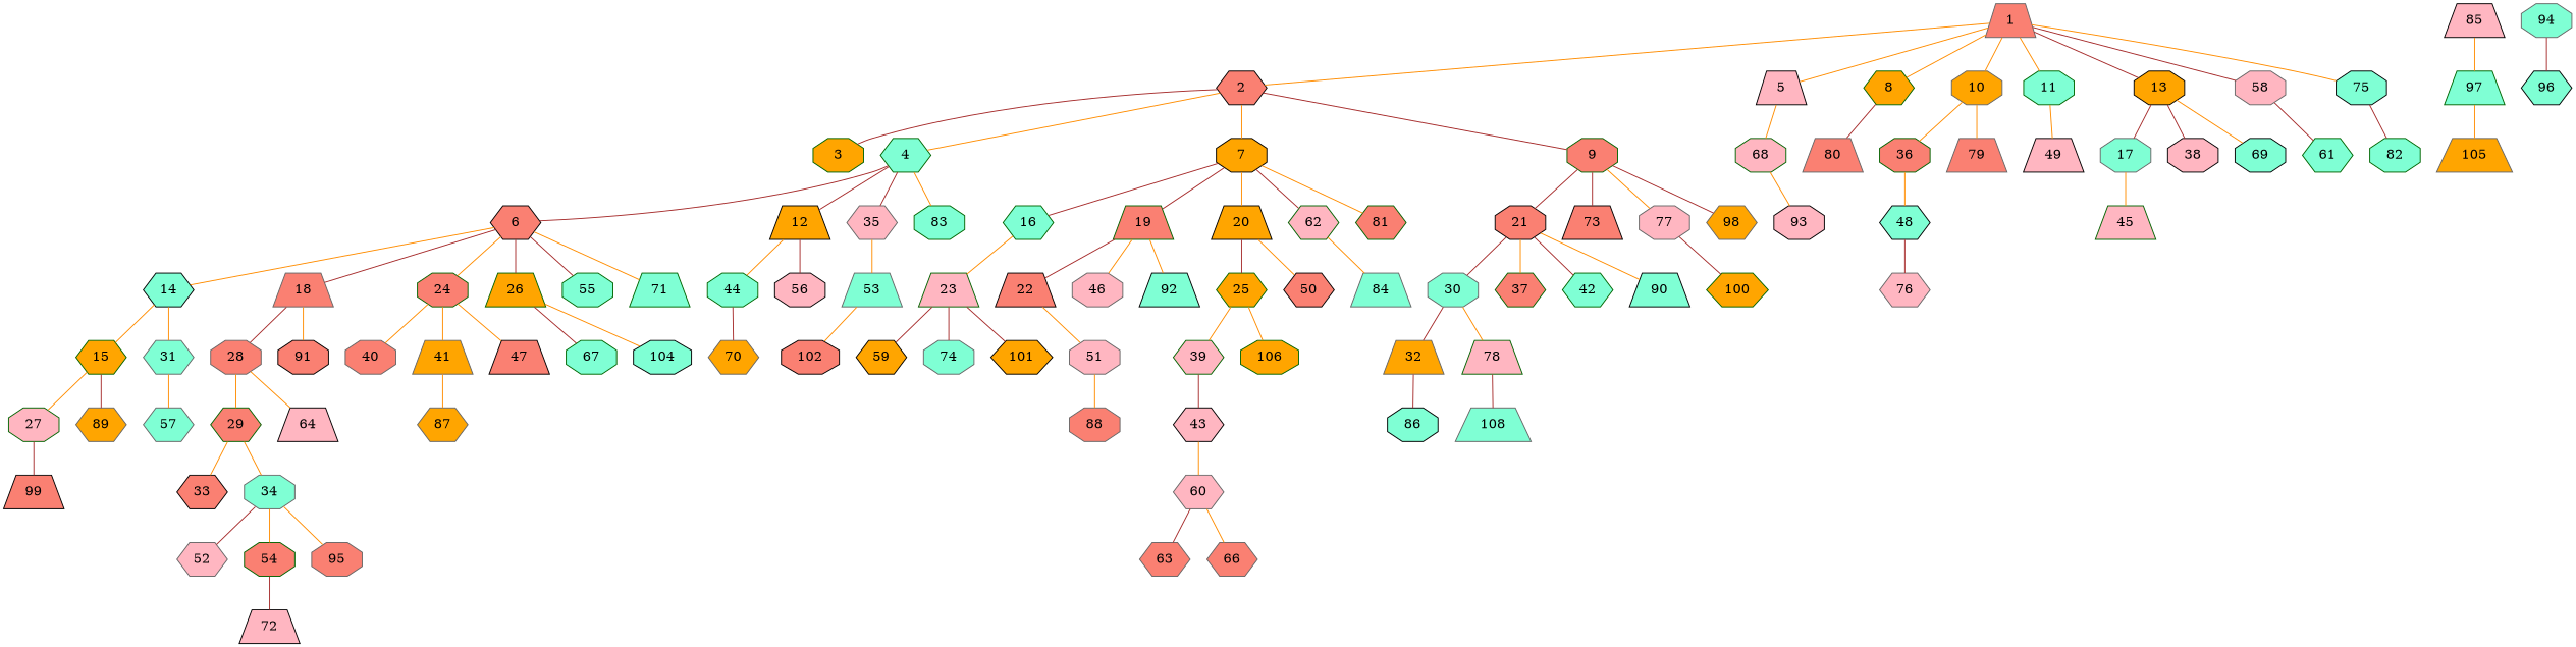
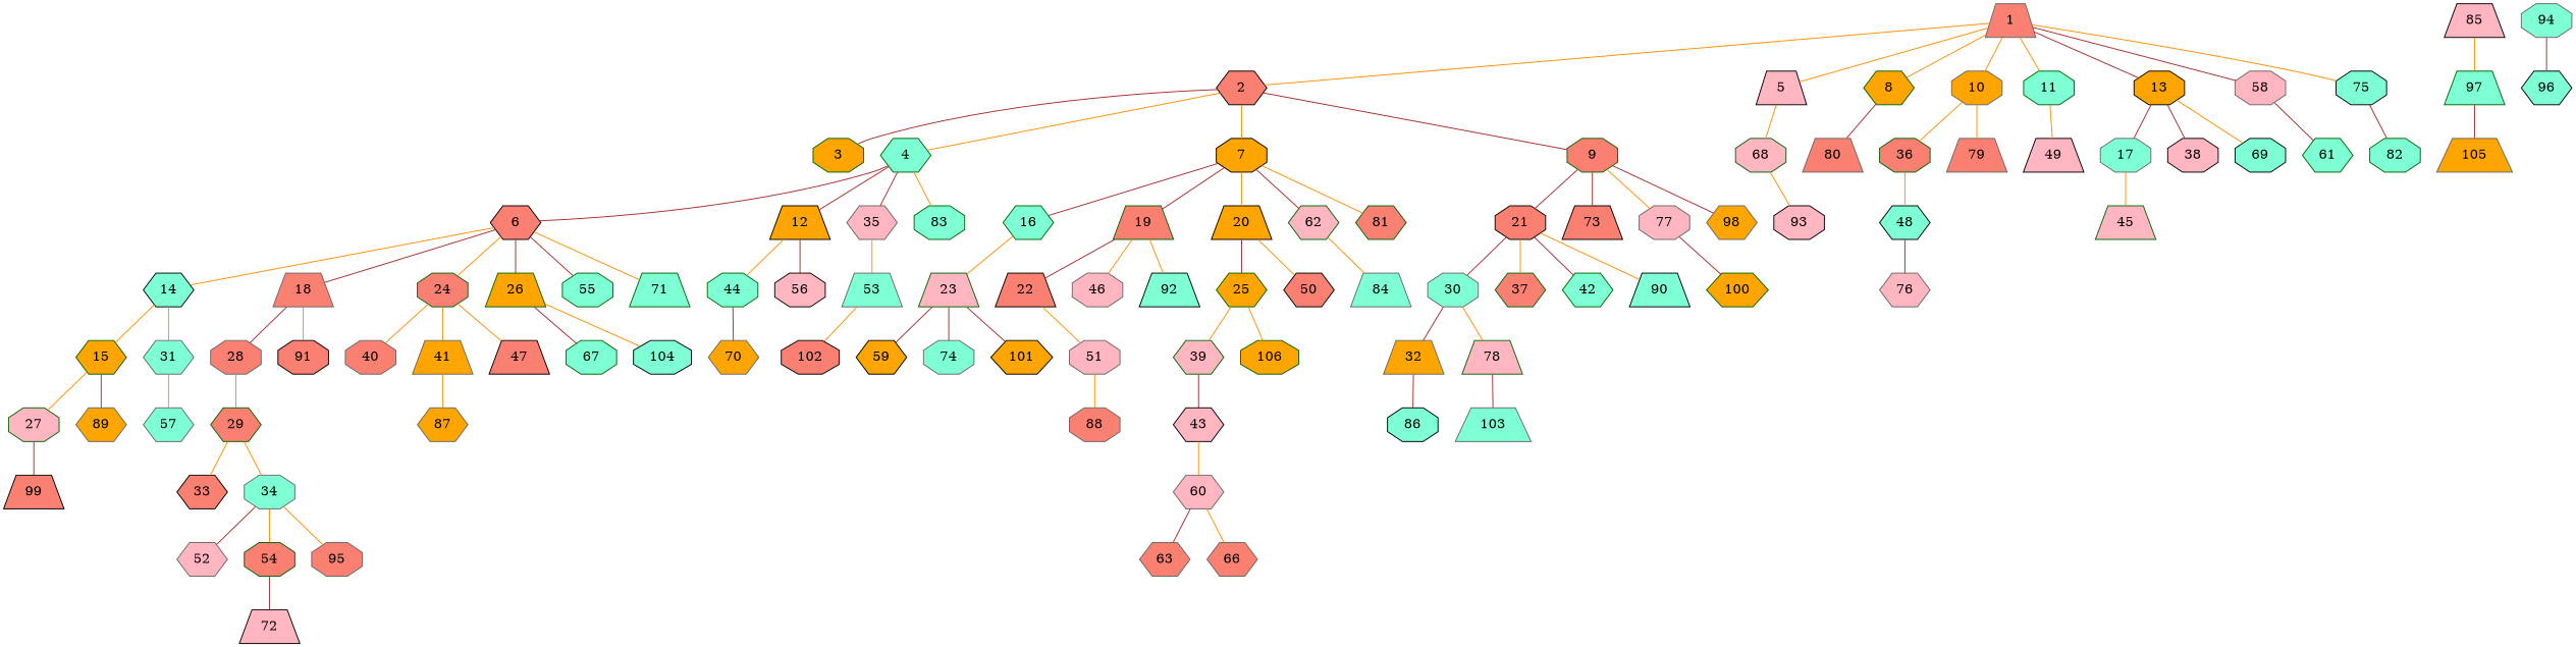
  graph {
    node [color=gray40 fillcolor=aquamarine shape=octagon style=filled]
    edge [color=darkorange]
    1 [fillcolor=salmon shape=trapezium]
    2 [color=black fillcolor=salmon shape=hexagon]
    5 [color=black fillcolor=lightpink shape=trapezium]
    8 [color=darkgreen fillcolor=orange shape=hexagon]
    10 [fillcolor=orange]
    11 [color=darkgreen]
    13 [color=black fillcolor=orange]
    58 [fillcolor=lightpink]
    75 [color=black]
    3 [color=darkgreen fillcolor=orange]
    4 [color=darkgreen shape=hexagon]
    7 [color=black fillcolor=orange]
    9 [color=darkgreen fillcolor=salmon]
    68 [color=darkgreen fillcolor=lightpink]
    80 [fillcolor=salmon shape=trapezium]
    36 [color=darkgreen fillcolor=salmon]
    79 [fillcolor=salmon shape=trapezium]
    49 [color=black fillcolor=lightpink shape=trapezium]
    17
    38 [color=black fillcolor=lightpink]
    69 [color=black]
    61 [color=darkgreen shape=hexagon]
    82 [color=darkgreen]
    6 [color=black fillcolor=salmon shape=hexagon]
    12 [color=black fillcolor=orange shape=trapezium]
    35 [fillcolor=lightpink shape=hexagon]
    83 [color=darkgreen]
    16 [color=darkgreen shape=hexagon]
    19 [color=darkgreen fillcolor=salmon shape=trapezium]
    20 [color=black fillcolor=orange shape=trapezium]
    62 [color=darkgreen fillcolor=lightpink shape=hexagon]
    81 [color=darkgreen fillcolor=salmon shape=hexagon]
    21 [color=black fillcolor=salmon]
    73 [color=black fillcolor=salmon shape=trapezium]
    77 [fillcolor=lightpink]
    98 [fillcolor=orange shape=hexagon]
    14 [color=black shape=hexagon]
    18 [fillcolor=salmon shape=trapezium]
    24 [color=darkgreen fillcolor=salmon]
    26 [color=darkgreen fillcolor=orange shape=trapezium]
    55 [color=darkgreen]
    71 [color=darkgreen shape=trapezium]
    44 [color=darkgreen]
    56 [color=black fillcolor=lightpink]
    53 [shape=trapezium]
    93 [color=black fillcolor=lightpink]
    15 [color=darkgreen fillcolor=orange shape=hexagon]
    31 [shape=hexagon]
    28 [fillcolor=salmon]
    91 [color=black fillcolor=salmon]
    40 [fillcolor=salmon]
    41 [fillcolor=orange shape=trapezium]
    47 [color=black fillcolor=salmon shape=trapezium]
    67 [color=darkgreen]
    104 [color=black]
    23 [color=darkgreen fillcolor=lightpink shape=trapezium]
    22 [color=black fillcolor=salmon shape=trapezium]
    46 [fillcolor=lightpink]
    92 [color=black shape=trapezium]
    25 [color=darkgreen fillcolor=orange shape=hexagon]
    50 [color=black fillcolor=salmon shape=hexagon]
    84 [shape=trapezium]
    30
    37 [color=darkgreen fillcolor=salmon shape=hexagon]
    42 [color=darkgreen shape=hexagon]
    90 [color=black shape=trapezium]
    100 [color=darkgreen fillcolor=orange shape=hexagon]
    48 [color=black shape=hexagon]
    70 [fillcolor=orange shape=hexagon]
    45 [color=darkgreen fillcolor=lightpink shape=trapezium]
    27 [color=darkgreen fillcolor=lightpink]
    89 [fillcolor=orange shape=hexagon]
    57 [shape=hexagon]
    99 [color=black fillcolor=salmon shape=trapezium]
    59 [color=black fillcolor=orange shape=hexagon]
    74
    101 [color=black fillcolor=orange shape=hexagon]
    29 [color=darkgreen fillcolor=salmon shape=hexagon]
-   64 [color=black fillcolor=lightpink shape=trapezium]
    51 [fillcolor=lightpink]
    39 [color=darkgreen fillcolor=lightpink shape=hexagon]
    106 [color=darkgreen fillcolor=orange]
    32 [fillcolor=orange shape=trapezium]
    78 [color=darkgreen fillcolor=lightpink shape=trapezium]
    85 [color=black fillcolor=lightpink shape=trapezium]
    97 [color=darkgreen shape=trapezium]
    88 [fillcolor=salmon]
    87 [fillcolor=orange shape=hexagon]
    43 [color=black fillcolor=lightpink shape=hexagon]
    33 [color=black fillcolor=salmon shape=hexagon]
    34
    52 [fillcolor=lightpink shape=hexagon]
    54 [color=darkgreen fillcolor=salmon]
    95 [fillcolor=salmon]
    86 [color=black]
-   103 [shape=trapezium label=108]
+   103 [shape=trapezium]
    72 [color=black fillcolor=lightpink shape=trapezium]
    102 [color=black fillcolor=salmon]
    76 [fillcolor=lightpink shape=hexagon]
    60 [fillcolor=lightpink shape=hexagon]
    63 [fillcolor=salmon shape=hexagon]
    66 [fillcolor=salmon shape=hexagon]
    96 [color=black shape=hexagon]
    94
    105 [fillcolor=orange shape=trapezium]
    1 -- 2
    1 -- 5
    1 -- 8
    1 -- 10
    1 -- 11
    1 -- 13 [color=brown]
    1 -- 58 [color=brown]
    1 -- 75
    2 -- 3 [color=brown]
    2 -- 4
    2 -- 7
    2 -- 9 [color=brown]
    5 -- 68
    8 -- 80 [color=brown]
    10 -- 36
    10 -- 79
    11 -- 49
    13 -- 17 [color=brown]
    13 -- 38 [color=brown]
    13 -- 69
    58 -- 61 [color=brown]
    75 -- 82 [color=brown]
    4 -- 6 [color=brown]
    4 -- 12 [color=brown]
    4 -- 35 [color=brown]
    4 -- 83
    7 -- 16 [color=brown]
    7 -- 19 [color=brown]
    7 -- 20
    7 -- 62 [color=brown]
    7 -- 81
    9 -- 21 [color=brown]
    9 -- 73 [color=brown]
    9 -- 77
    9 -- 98 [color=brown]
    68 -- 93
    36 -- 48
    17 -- 45
    6 -- 14
    6 -- 18 [color=brown]
    6 -- 24
    6 -- 26 [color=brown]
    6 -- 55 [color=brown]
    6 -- 71
    12 -- 44
    12 -- 56 [color=brown]
    35 -- 53
    16 -- 23
    19 -- 22 [color=brown]
    19 -- 46
    19 -- 92
    20 -- 25 [color=brown]
    20 -- 50
    62 -- 84
    21 -- 30 [color=brown]
    21 -- 37
    21 -- 42 [color=brown]
    21 -- 90
    77 -- 100 [color=brown]
    14 -- 15
    14 -- 31
    18 -- 28 [color=brown]
    18 -- 91
    24 -- 40
    24 -- 41
    24 -- 47
    26 -- 67 [color=brown]
    26 -- 104
    44 -- 70 [color=brown]
    53 -- 102
    15 -- 27
    15 -- 89 [color=brown]
    31 -- 57
    28 -- 29
-   28 -- 64
    41 -- 87
    23 -- 59 [color=brown]
    23 -- 74 [color=brown]
    23 -- 101 [color=brown]
    22 -- 51
    25 -- 39
    25 -- 106
    30 -- 32 [color=brown]
    30 -- 78
    48 -- 76 [color=brown]
    27 -- 99 [color=brown]
    29 -- 33
    29 -- 34
    51 -- 88
    39 -- 43 [color=brown]
    32 -- 86 [color=brown]
    78 -- 103 [color=brown]
    85 -- 97
-   97 -- 105
+   97 -- 105 [color=brown]
    43 -- 60
    34 -- 52 [color=brown]
    34 -- 54
    34 -- 95
    54 -- 72 [color=brown]
    60 -- 63 [color=brown]
    60 -- 66
    94 -- 96 [color=brown]
  }
